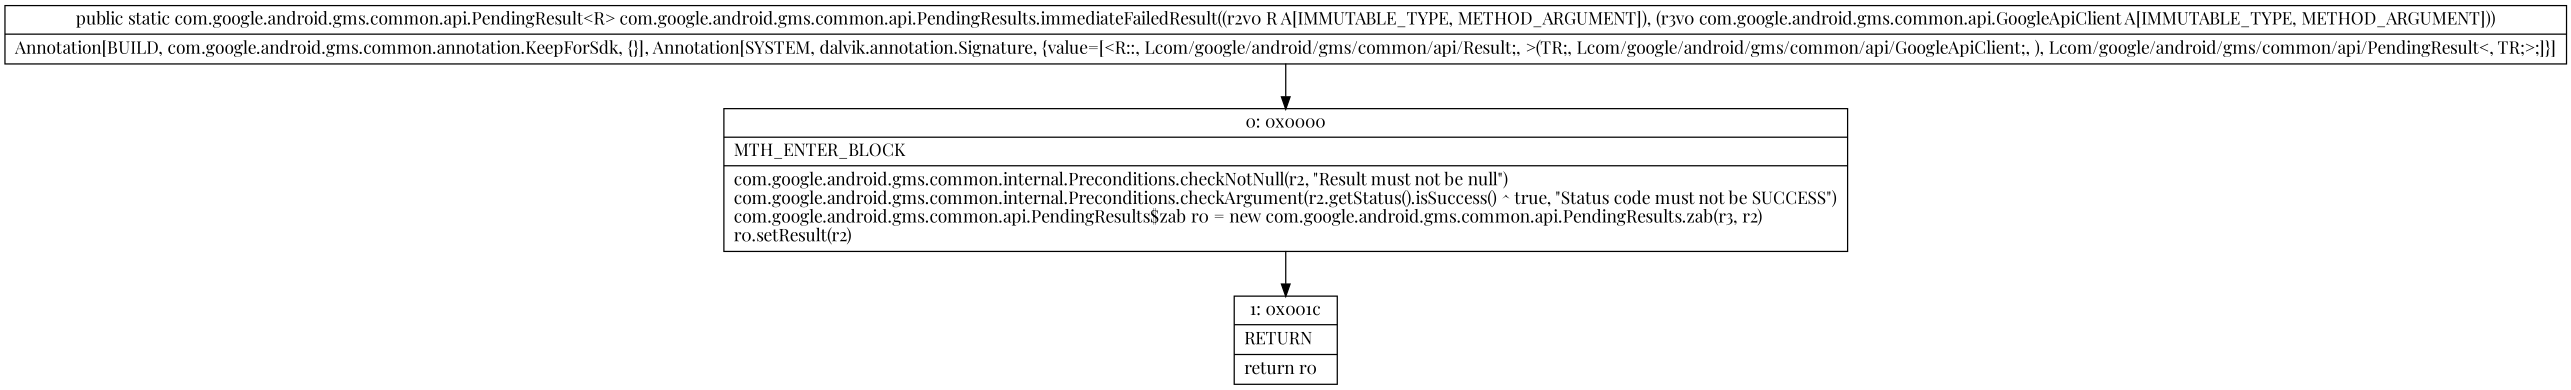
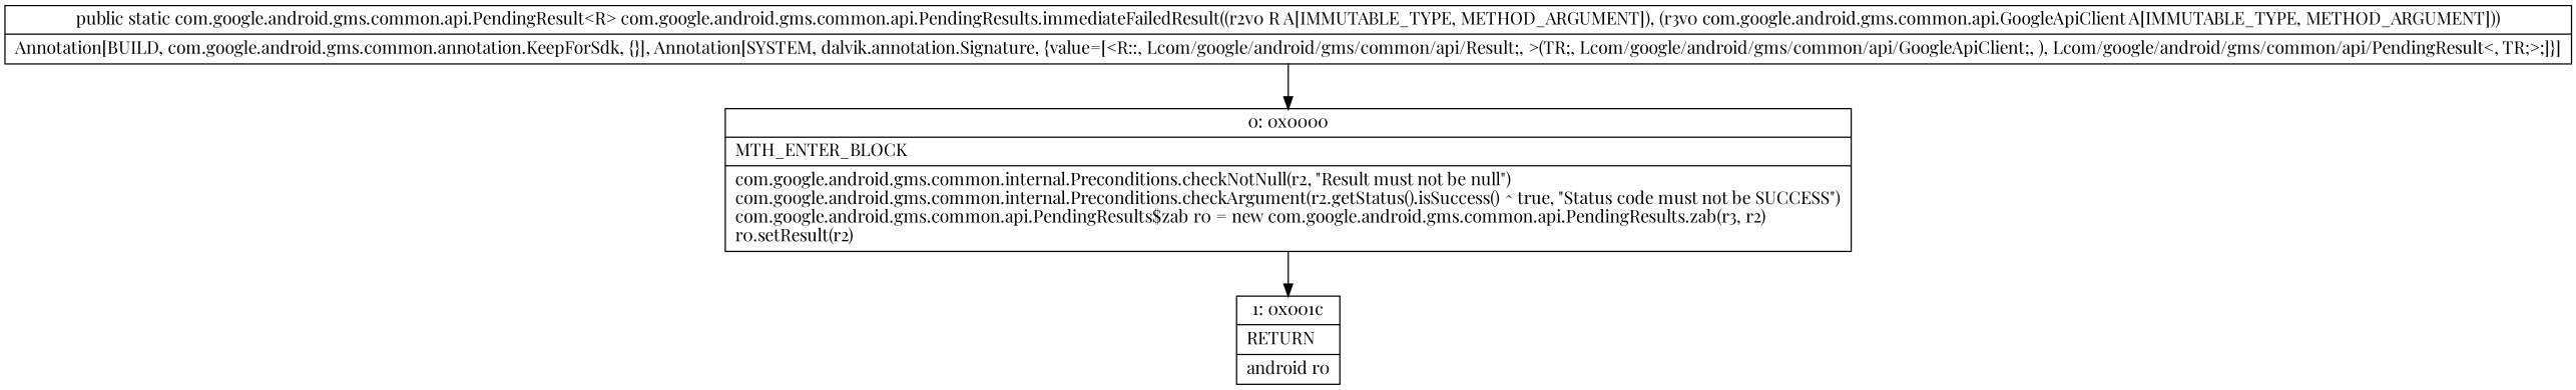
  digraph {
    fontname="Playfair Display"
    node [shape=record fontname="Playfair Display"]
    edge [fontname="Playfair Display"]
    n1 [label="{0\:\ 0x0000|MTH_ENTER_BLOCK\l|com.google.android.gms.common.internal.Preconditions.checkNotNull(r2, \"Result must not be null\")\lcom.google.android.gms.common.internal.Preconditions.checkArgument(r2.getStatus().isSuccess() ^ true, \"Status code must not be SUCCESS\")\lcom.google.android.gms.common.api.PendingResults$zab r0 = new com.google.android.gms.common.api.PendingResults.zab(r3, r2)\lr0.setResult(r2)\l}"]
-   n2 [label="{1\:\ 0x001c|RETURN\l|return r0\l}"]
+   n2 [label="{1\:\ 0x001c|RETURN\l|android r0\l}"]
    n3 [label="{public static com.google.android.gms.common.api.PendingResult\<R\> com.google.android.gms.common.api.PendingResults.immediateFailedResult((r2v0 R A[IMMUTABLE_TYPE, METHOD_ARGUMENT]), (r3v0 com.google.android.gms.common.api.GoogleApiClient A[IMMUTABLE_TYPE, METHOD_ARGUMENT]))  | Annotation[BUILD, com.google.android.gms.common.annotation.KeepForSdk, \{\}], Annotation[SYSTEM, dalvik.annotation.Signature, \{value=[\<R::, Lcom\/google\/android\/gms\/common\/api\/Result;, \>(TR;, Lcom\/google\/android\/gms\/common\/api\/GoogleApiClient;, ), Lcom\/google\/android\/gms\/common\/api\/PendingResult\<, TR;\>;]\}]\l}"]
    n1 -> n2
    n3 -> n1
  }
